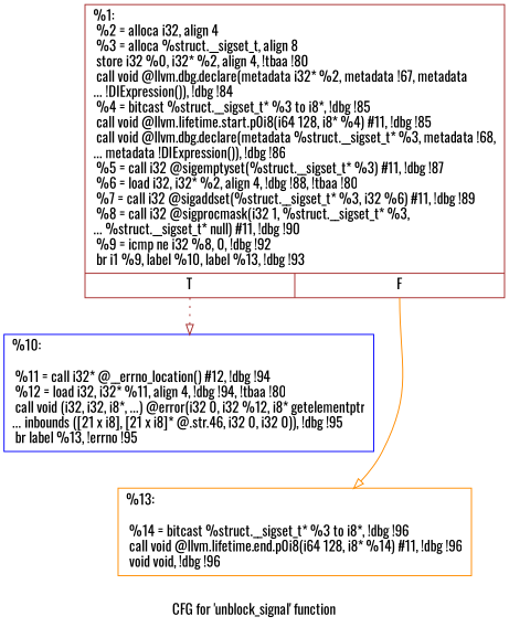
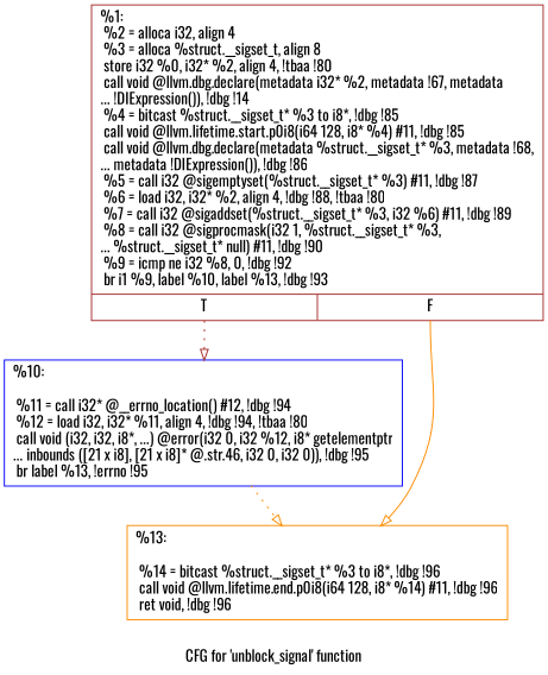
  digraph {
    fontname=Oswald
    label="CFG for 'unblock_signal' function"
    node [fontname=Oswald shape=record]
    edge [arrowhead=onormal color=darkorange fontname=Oswald style=dotted]
-   n1 [color=brown label="{%1:\l  %2 = alloca i32, align 4\l  %3 = alloca %struct.__sigset_t, align 8\l  store i32 %0, i32* %2, align 4, !tbaa !80\l  call void @llvm.dbg.declare(metadata i32* %2, metadata !67, metadata\l... !DIExpression()), !dbg !84\l  %4 = bitcast %struct.__sigset_t* %3 to i8*, !dbg !85\l  call void @llvm.lifetime.start.p0i8(i64 128, i8* %4) #11, !dbg !85\l  call void @llvm.dbg.declare(metadata %struct.__sigset_t* %3, metadata !68,\l... metadata !DIExpression()), !dbg !86\l  %5 = call i32 @sigemptyset(%struct.__sigset_t* %3) #11, !dbg !87\l  %6 = load i32, i32* %2, align 4, !dbg !88, !tbaa !80\l  %7 = call i32 @sigaddset(%struct.__sigset_t* %3, i32 %6) #11, !dbg !89\l  %8 = call i32 @sigprocmask(i32 1, %struct.__sigset_t* %3,\l... %struct.__sigset_t* null) #11, !dbg !90\l  %9 = icmp ne i32 %8, 0, !dbg !92\l  br i1 %9, label %10, label %13, !dbg !93\l|{<s0>T|<s1>F}}"]
+   n1 [color=brown label="{%1:\l  %2 = alloca i32, align 4\l  %3 = alloca %struct.__sigset_t, align 8\l  store i32 %0, i32* %2, align 4, !tbaa !80\l  call void @llvm.dbg.declare(metadata i32* %2, metadata !67, metadata\l... !DIExpression()), !dbg !14\l  %4 = bitcast %struct.__sigset_t* %3 to i8*, !dbg !85\l  call void @llvm.lifetime.start.p0i8(i64 128, i8* %4) #11, !dbg !85\l  call void @llvm.dbg.declare(metadata %struct.__sigset_t* %3, metadata !68,\l... metadata !DIExpression()), !dbg !86\l  %5 = call i32 @sigemptyset(%struct.__sigset_t* %3) #11, !dbg !87\l  %6 = load i32, i32* %2, align 4, !dbg !88, !tbaa !80\l  %7 = call i32 @sigaddset(%struct.__sigset_t* %3, i32 %6) #11, !dbg !89\l  %8 = call i32 @sigprocmask(i32 1, %struct.__sigset_t* %3,\l... %struct.__sigset_t* null) #11, !dbg !90\l  %9 = icmp ne i32 %8, 0, !dbg !92\l  br i1 %9, label %10, label %13, !dbg !93\l|{<s0>T|<s1>F}}"]
    n2 [color=blue label="{%10:\l\l  %11 = call i32* @__errno_location() #12, !dbg !94\l  %12 = load i32, i32* %11, align 4, !dbg !94, !tbaa !80\l  call void (i32, i32, i8*, ...) @error(i32 0, i32 %12, i8* getelementptr\l... inbounds ([21 x i8], [21 x i8]* @.str.46, i32 0, i32 0)), !dbg !95\l  br label %13, !errno !95\l}"]
-   n3 [color=darkorange label="{%13:\l\l  %14 = bitcast %struct.__sigset_t* %3 to i8*, !dbg !96\l  call void @llvm.lifetime.end.p0i8(i64 128, i8* %14) #11, !dbg !96\l  void void, !dbg !96\l}"]
+   n3 [color=darkorange label="{%13:\l\l  %14 = bitcast %struct.__sigset_t* %3 to i8*, !dbg !96\l  call void @llvm.lifetime.end.p0i8(i64 128, i8* %14) #11, !dbg !96\l  ret void, !dbg !96\l}"]
    n1 -> n2 [color=brown tailport=s0]
    n1 -> n3 [style=solid tailport=s1]
+   n2 -> n3
  }
